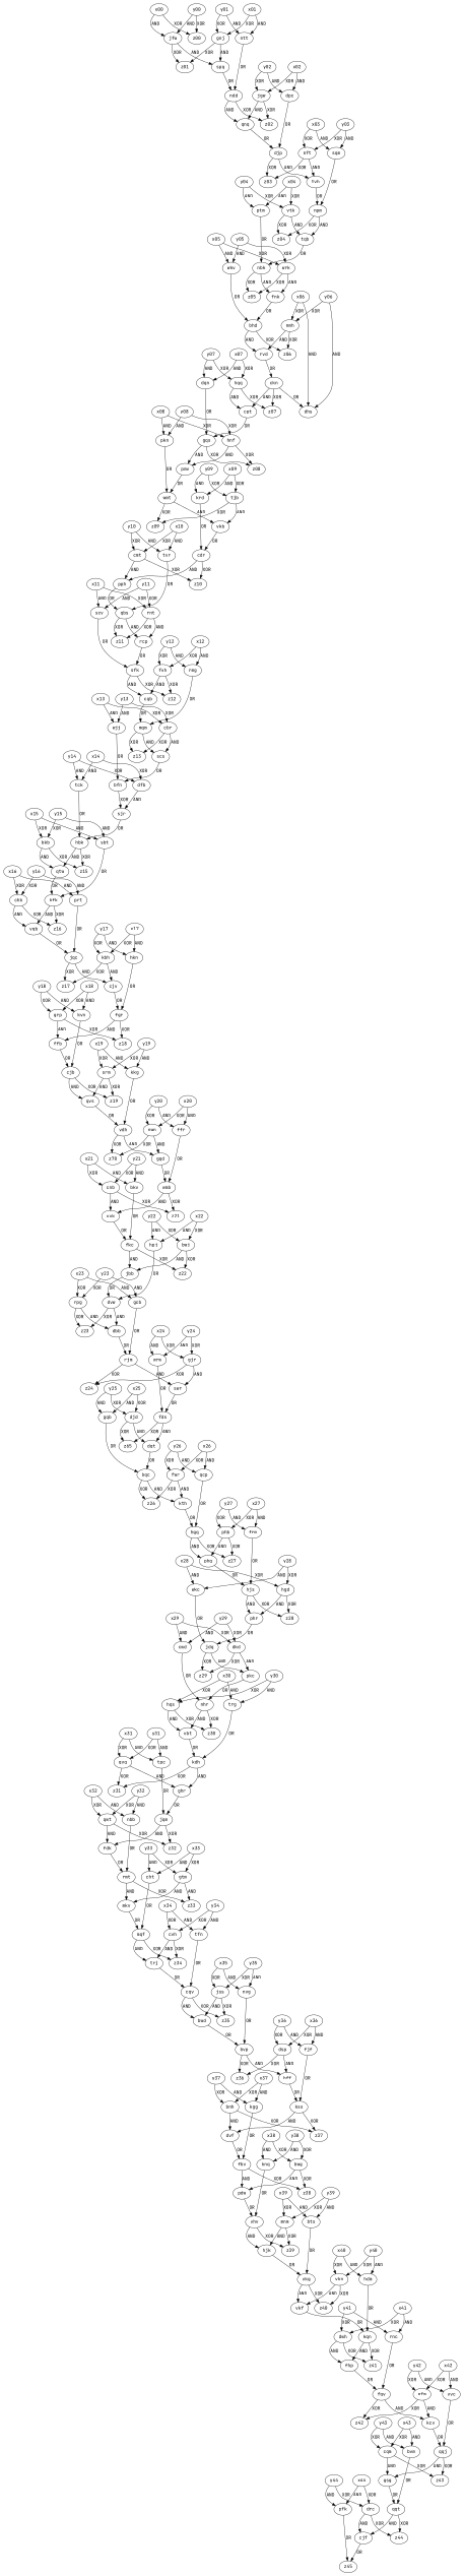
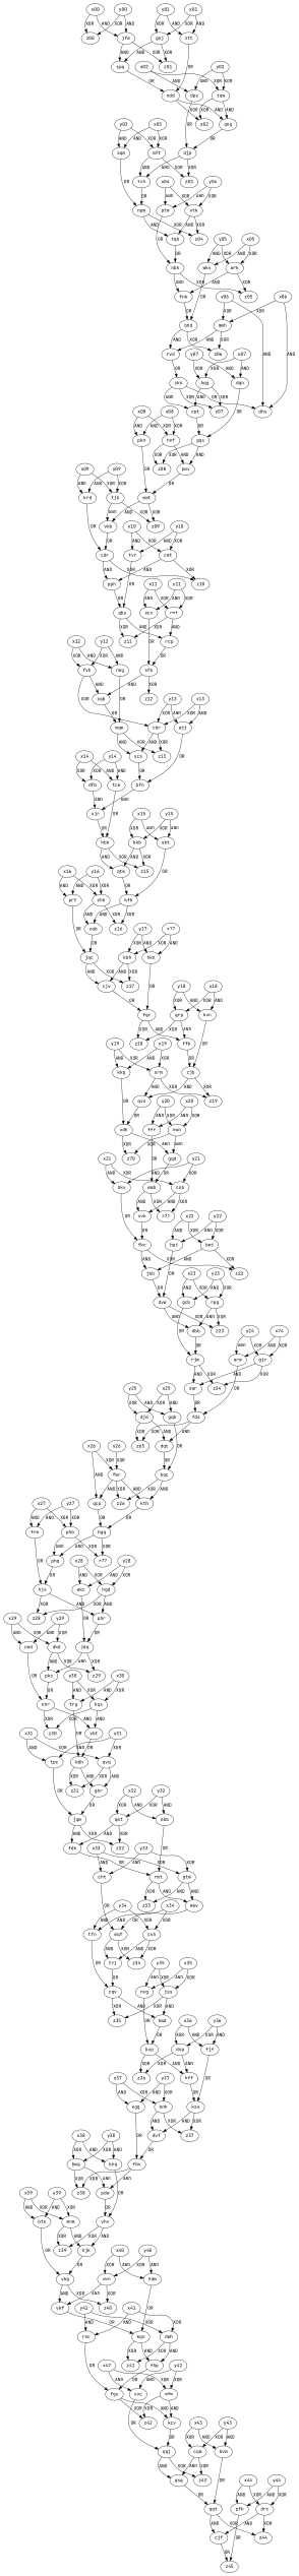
  digraph {
    fontname="JetBrains Mono"
    node [fontname="JetBrains Mono"]
    edge [fontname="JetBrains Mono"]
    x44
    drc
    pfk
    z44
    cjf
    z45
    y44
    phq
    hjs
    phr
    z28
    jdq
    frm
    vdh
    gqd
    n16 [label=z70]
    wmb
    vvk
    z21
    nwn
    y40
    vkn
    hdm
    vkf
    z40
    kqn
    x40
    x21
    cnb
    bkv
    fkc
    y21
    z22
    jbb
    dfb
    sjr
    hbk
    bfn
    bhd
    z06
    rvd
    ckn
    mmh
    dvw
    bwj
    gnj
    spq
    z01
    ndd
    qnq
    z02
    jfw
    dwh
    fhp
    z41
    fgv
    kcv
    z42
    x19
    kkg
    srm
    z19
    qvs
    y19
    qqt
    dbb
    z23
    y32
    qwt
    nbb
    fdk
    z32
    rmt
    x32
    y37
    kgg
    bnh
    fbv
    z37
    dvf
    z38
    pdw
    x37
    x07
    dqn
    hqq
    gqs
    z07
    cpt
    pmv
    z08
    y07
    dsp
    hff
    z36
    kss
    bvp
    wmt
    vkb
    z09
    cdr
    pkn
    hgq
    z27
    phb
    djp
    tvh
    z03
    npm
    dpc
    mkv
    z33
    jqm
    x18
    grp
    kvn
    ffb
    z18
    cjb
    y18
    cqv
    bwd
    z35
    jss
    x00
    z00
    y00
    ntt
    cqm
    z43
    gsg
    qqj
    x01
    y01
    y14
    tck
    x14
    nbk
    z05
    fnk
    wrk
    rjm
    z24
    swr
    rpg
    vvc
    bqc
    z26
    kth
    fwr
    x15
    bkb
    sbt
    z15
    qtw
    kfk
    y15
    fds
    gjr
    x22
    hpj
    y22
    x08
    hnf
    y08
    y27
    x27
    wrw
    dqt
    n170 [label=z65]
    gtm
    mqf
    trj
    z34
    kdh
    ghr
    z31
    qvq
    mfm
    y29
    cwd
    dkd
    nhr
    pkc
    z29
    vbt
    z30
    x29
    hjk
    vkg
    bts
    vtk
    tqb
    z04
    y39
    mnm
    z39
    x39
    y05
    wkv
    x05
    djd
    sqm
    z10
    pph
    qbs
    cmt
    x28
    hgd
    wkc
    y28
    x33
    cht
    y33
    vhv
    bwg
    hqs
    qcp
    wjj
    scs
    rcp
    z11
    gqb
    y35
    nvg
    x35
    krd
    cvh
    x36
    fjf
    y36
    y41
    rnc
    x41
    y38
    knq
    x38
    tpc
    dhs
    x31
    y31
    gcb
    y24
    x24
    x17
    kbh
    hkn
    cjv
    z17
    fgr
    y17
    x26
    y26
    y43
    bvm
    x43
    vgb
    z16
    y12
    fvh
    rmg
    z12
    cqb
    mqm
    x12
    y11
    scv
    rnt
    sfk
    x11
    trg
    mft
    jgw
    x06
    y06
    y13
    cbr
    z13
    x13
    x10
    tvr
    y10
    ffr
    y09
    tjb
    x09
    y16
    prt
    chk
    jqc
    x16
    x23
    y23
    y42
    x42
    x25
    y25
    y30
    x30
    x04
    ptm
    y04
    y02
    x02
    y34
    tfn
    x34
    x03
    y03
    y20
    x20
    x44 -> drc [label=XOR]
    x44 -> pfk [label=AND]
    drc -> z44 [label=XOR]
    drc -> cjf [label=AND]
    pfk -> z45 [label=OR]
    cjf -> z45 [label=OR]
    y44 -> drc [label=XOR]
    y44 -> pfk [label=AND]
    phq -> hjs [label=OR]
    hjs -> phr [label=AND]
    hjs -> z28 [label=XOR]
    phr -> jdq [label=OR]
    jdq -> pkc [label=AND]
    jdq -> z29 [label=XOR]
    frm -> hjs [label=OR]
    vdh -> gqd [label=AND]
    vdh -> n16 [label=XOR]
    gqd -> wmb [label=OR]
    wmb -> vvk [label=AND]
    wmb -> z21 [label=XOR]
    vvk -> fkc [label=OR]
    nwn -> gqd [label=AND]
    nwn -> n16 [label=XOR]
    y40 -> vkn [label=XOR]
    y40 -> hdm [label=AND]
    vkn -> vkf [label=AND]
    vkn -> z40 [label=XOR]
    hdm -> kqn [label=OR]
    vkf -> kqn [label=OR]
    kqn -> fhp [label=AND]
    kqn -> z41 [label=XOR]
    x40 -> vkn [label=XOR]
    x40 -> hdm [label=AND]
    x21 -> cnb [label=XOR]
    x21 -> bkv [label=AND]
    cnb -> vvk [label=AND]
    cnb -> z21 [label=XOR]
    bkv -> fkc [label=OR]
    fkc -> z22 [label=XOR]
    fkc -> jbb [label=AND]
    y21 -> cnb [label=XOR]
    y21 -> bkv [label=AND]
    jbb -> dvw [label=OR]
    dfb -> sjr [label=AND]
    sjr -> hbk [label=OR]
    hbk -> z15 [label=XOR]
    hbk -> qtw [label=AND]
-   bfn -> sjr [label=XOR]
+   bfn -> sjr [label=AND]
    bhd -> z06 [label=XOR]
    bhd -> rvd [label=AND]
    rvd -> ckn [label=OR]
    ckn -> z07 [label=XOR]
    ckn -> cpt [label=AND]
    ckn -> dhs [label=OR]
    mmh -> z06 [label=XOR]
    mmh -> rvd [label=AND]
    dvw -> dbb [label=AND]
    dvw -> z23 [label=XOR]
    bwj -> z22 [label=XOR]
    bwj -> jbb [label=AND]
    gnj -> spq [label=AND]
    gnj -> z01 [label=XOR]
    spq -> ndd [label=OR]
    ndd -> qnq [label=AND]
    ndd -> z02 [label=XOR]
    qnq -> djp [label=OR]
    jfw -> spq [label=AND]
    jfw -> z01 [label=XOR]
    dwh -> fhp [label=AND]
    dwh -> z41 [label=XOR]
    fhp -> fgv [label=OR]
    fgv -> kcv [label=AND]
    fgv -> z42 [label=XOR]
    kcv -> qqj [label=OR]
    x19 -> kkg [label=AND]
    x19 -> srm [label=XOR]
    kkg -> vdh [label=OR]
    srm -> z19 [label=XOR]
    srm -> qvs [label=AND]
    qvs -> vdh [label=OR]
    y19 -> kkg [label=AND]
    y19 -> srm [label=XOR]
    qqt -> z44 [label=XOR]
    qqt -> cjf [label=AND]
    dbb -> rjm [label=OR]
    y32 -> qwt [label=XOR]
    y32 -> nbb [label=AND]
    qwt -> fdk [label=AND]
    qwt -> z32 [label=XOR]
    nbb -> rmt [label=OR]
    fdk -> rmt [label=OR]
    rmt -> mkv [label=AND]
    rmt -> z33 [label=XOR]
    x32 -> qwt [label=XOR]
    x32 -> nbb [label=AND]
    y37 -> kgg [label=AND]
    y37 -> bnh [label=XOR]
    kgg -> fbv [label=OR]
    bnh -> z37 [label=XOR]
    bnh -> dvf [label=AND]
    fbv -> z38 [label=XOR]
    fbv -> pdw [label=AND]
    dvf -> fbv [label=OR]
    pdw -> vhv [label=OR]
    x37 -> kgg [label=AND]
    x37 -> bnh [label=XOR]
    x07 -> dqn [label=AND]
    x07 -> hqq [label=XOR]
    dqn -> gqs [label=OR]
    hqq -> z07 [label=XOR]
    hqq -> cpt [label=AND]
    gqs -> pmv [label=AND]
    gqs -> z08 [label=XOR]
    cpt -> gqs [label=OR]
    pmv -> wmt [label=OR]
    y07 -> dqn [label=AND]
    y07 -> hqq [label=XOR]
    dsp -> hff [label=AND]
    dsp -> z36 [label=XOR]
    hff -> kss [label=OR]
    kss -> z37 [label=XOR]
    kss -> dvf [label=AND]
    bvp -> hff [label=AND]
    bvp -> z36 [label=XOR]
    wmt -> vkb [label=AND]
    wmt -> z09 [label=XOR]
    vkb -> cdr [label=OR]
    cdr -> z10 [label=XOR]
    cdr -> pph [label=AND]
    pkn -> wmt [label=OR]
    hgq -> phq [label=AND]
    hgq -> z27 [label=XOR]
    phb -> phq [label=AND]
    phb -> z27 [label=XOR]
    djp -> tvh [label=AND]
    djp -> z03 [label=XOR]
    tvh -> npm [label=OR]
    npm -> tqb [label=AND]
    npm -> z04 [label=XOR]
    dpc -> djp [label=OR]
    mkv -> mqf [label=OR]
    jqm -> fdk [label=AND]
    jqm -> z32 [label=XOR]
    x18 -> grp [label=XOR]
    x18 -> kvn [label=AND]
    grp -> ffb [label=AND]
    grp -> z18 [label=XOR]
    kvn -> cjb [label=OR]
    ffb -> cjb [label=OR]
    cjb -> z19 [label=XOR]
    cjb -> qvs [label=AND]
    y18 -> grp [label=XOR]
    y18 -> kvn [label=AND]
    cqv -> bwd [label=AND]
    cqv -> z35 [label=XOR]
    bwd -> bvp [label=OR]
    jss -> bwd [label=AND]
    jss -> z35 [label=XOR]
    x00 -> jfw [label=AND]
    x00 -> z00 [label=XOR]
    y00 -> jfw [label=AND]
    y00 -> z00 [label=XOR]
    ntt -> ndd [label=OR]
    cqm -> z43 [label=XOR]
    cqm -> gsg [label=AND]
    gsg -> qqt [label=OR]
    qqj -> z43 [label=XOR]
    qqj -> gsg [label=AND]
    x01 -> gnj [label=XOR]
    x01 -> ntt [label=AND]
    y01 -> gnj [label=XOR]
    y01 -> ntt [label=AND]
    y14 -> dfb [label=XOR]
    y14 -> tck [label=AND]
    tck -> hbk [label=OR]
    x14 -> dfb [label=XOR]
    x14 -> tck [label=AND]
    nbk -> z05 [label=XOR]
    nbk -> fnk [label=AND]
    fnk -> bhd [label=OR]
    wrk -> z05 [label=XOR]
    wrk -> fnk [label=AND]
    rjm -> z24 [label=XOR]
    rjm -> swr [label=AND]
    swr -> fds [label=OR]
    rpg -> dbb [label=AND]
    rpg -> z23 [label=XOR]
    vvc -> qqj [label=OR]
    bqc -> z26 [label=XOR]
    bqc -> kth [label=AND]
    kth -> hgq [label=OR]
    fwr -> z26 [label=XOR]
    fwr -> kth [label=AND]
    x15 -> bkb [label=XOR]
    x15 -> sbt [label=AND]
    bkb -> z15 [label=XOR]
    bkb -> qtw [label=AND]
    sbt -> kfk [label=OR]
    qtw -> kfk [label=OR]
    kfk -> vgb [label=AND]
    kfk -> z16 [label=XOR]
    y15 -> bkb [label=XOR]
    y15 -> sbt [label=AND]
    fds -> dqt [label=AND]
    fds -> n170 [label=XOR]
    gjr -> z24 [label=XOR]
    gjr -> swr [label=AND]
    x22 -> bwj [label=XOR]
    x22 -> hpj [label=AND]
    hpj -> dvw [label=OR]
    y22 -> bwj [label=XOR]
    y22 -> hpj [label=AND]
    x08 -> pkn [label=AND]
    x08 -> hnf [label=XOR]
    hnf -> pmv [label=AND]
    hnf -> z08 [label=XOR]
    y08 -> pkn [label=AND]
    y08 -> hnf [label=XOR]
    y27 -> frm [label=AND]
    y27 -> phb [label=XOR]
    x27 -> frm [label=AND]
    x27 -> phb [label=XOR]
    wrw -> fds [label=OR]
    dqt -> bqc [label=OR]
    gtm -> mkv [label=AND]
    gtm -> z33 [label=AND]
    mqf -> trj [label=AND]
    mqf -> z34 [label=XOR]
    trj -> cqv [label=OR]
    kdh -> ghr [label=AND]
    kdh -> z31 [label=XOR]
    ghr -> jqm [label=OR]
    qvq -> ghr [label=AND]
    qvq -> z31 [label=XOR]
    mfm -> kcv [label=AND]
    mfm -> z42 [label=XOR]
    y29 -> cwd [label=AND]
    y29 -> dkd [label=XOR]
    cwd -> nhr [label=OR]
    dkd -> pkc [label=AND]
    dkd -> z29 [label=XOR]
    nhr -> vbt [label=AND]
    nhr -> z30 [label=XOR]
    pkc -> nhr [label=OR]
    vbt -> kdh [label=OR]
    x29 -> cwd [label=AND]
    x29 -> dkd [label=XOR]
    hjk -> vkg [label=OR]
    vkg -> vkf [label=AND]
    vkg -> z40 [label=XOR]
    bts -> vkg [label=OR]
    vtk -> tqb [label=AND]
    vtk -> z04 [label=XOR]
    tqb -> nbk [label=OR]
    y39 -> bts [label=AND]
    y39 -> mnm [label=XOR]
    mnm -> hjk [label=AND]
    mnm -> z39 [label=XOR]
    x39 -> bts [label=AND]
    x39 -> mnm [label=XOR]
    y05 -> wrk [label=XOR]
    y05 -> wkv [label=AND]
    wkv -> bhd [label=OR]
    x05 -> wrk [label=XOR]
    x05 -> wkv [label=AND]
    djd -> dqt [label=AND]
    djd -> n170 [label=XOR]
    sqm -> npm [label=OR]
    pph -> qbs [label=OR]
    qbs -> rcp [label=AND]
    qbs -> z11 [label=XOR]
    cmt -> z10 [label=XOR]
    cmt -> pph [label=AND]
    x28 -> hgd [label=XOR]
    x28 -> wkc [label=AND]
    hgd -> phr [label=AND]
    hgd -> z28 [label=XOR]
    wkc -> jdq [label=OR]
    y28 -> hgd [label=XOR]
    y28 -> wkc [label=AND]
    x33 -> gtm [label=XOR]
    x33 -> cht [label=AND]
    cht -> mqf [label=OR]
    y33 -> gtm [label=XOR]
    y33 -> cht [label=AND]
    vhv -> hjk [label=AND]
    vhv -> z39 [label=XOR]
    bwg -> z38 [label=XOR]
    bwg -> pdw [label=AND]
    hqs -> vbt [label=AND]
    hqs -> z30 [label=XOR]
    qcp -> hgq [label=OR]
    wjj -> bfn [label=OR]
    scs -> bfn [label=OR]
    rcp -> sfk [label=OR]
    gqb -> bqc [label=OR]
    y35 -> jss [label=XOR]
    y35 -> nvg [label=AND]
    nvg -> bvp [label=OR]
    x35 -> jss [label=XOR]
    x35 -> nvg [label=AND]
    krd -> cdr [label=OR]
    cvh -> trj [label=AND]
    cvh -> z34 [label=XOR]
    x36 -> dsp [label=XOR]
    x36 -> fjf [label=AND]
    fjf -> kss [label=OR]
    y36 -> dsp [label=XOR]
    y36 -> fjf [label=AND]
    y41 -> dwh [label=XOR]
    y41 -> rnc [label=AND]
    rnc -> fgv [label=OR]
    x41 -> dwh [label=XOR]
    x41 -> rnc [label=AND]
    y38 -> bwg [label=XOR]
    y38 -> knq [label=AND]
    knq -> vhv [label=OR]
    x38 -> bwg [label=XOR]
    x38 -> knq [label=AND]
    tpc -> jqm [label=OR]
    x31 -> qvq [label=XOR]
    x31 -> tpc [label=AND]
    y31 -> qvq [label=XOR]
    y31 -> tpc [label=AND]
    gcb -> rjm [label=OR]
    y24 -> gjr [label=XOR]
    y24 -> wrw [label=AND]
    x24 -> gjr [label=XOR]
    x24 -> wrw [label=AND]
    x17 -> kbh [label=XOR]
    x17 -> hkn [label=AND]
    kbh -> cjv [label=AND]
    kbh -> z17 [label=XOR]
    hkn -> fgr [label=OR]
    cjv -> fgr [label=OR]
    fgr -> ffb [label=AND]
    fgr -> z18 [label=XOR]
    y17 -> kbh [label=XOR]
    y17 -> hkn [label=AND]
    x26 -> fwr [label=XOR]
    x26 -> qcp [label=AND]
    y26 -> fwr [label=XOR]
-   y26 -> qcp [label=AND]
+   fwr -> qcp [label=AND]
    y43 -> cqm [label=XOR]
    y43 -> bvm [label=AND]
    bvm -> qqt [label=OR]
    x43 -> cqm [label=XOR]
    x43 -> bvm [label=AND]
    vgb -> jqc [label=OR]
    y12 -> fvh [label=XOR]
    y12 -> rmg [label=AND]
-   fvh -> z12 [label=XOR]
+   fvh -> cbr [label=XOR]
    fvh -> cqb [label=AND]
    rmg -> mqm [label=OR]
    cqb -> mqm [label=OR]
    mqm -> scs [label=AND]
    mqm -> z13 [label=XOR]
    x12 -> fvh [label=XOR]
    x12 -> rmg [label=AND]
    y11 -> scv [label=AND]
    y11 -> rnt [label=XOR]
    scv -> sfk [label=OR]
    rnt -> rcp [label=AND]
    rnt -> z11 [label=XOR]
    sfk -> z12 [label=XOR]
    sfk -> cqb [label=AND]
    x11 -> scv [label=AND]
    x11 -> rnt [label=XOR]
    trg -> kdh [label=OR]
    mft -> tvh [label=AND]
    mft -> z03 [label=XOR]
    jgw -> qnq [label=AND]
    jgw -> z02 [label=XOR]
    x06 -> mmh [label=XOR]
    x06 -> dhs [label=AND]
    y06 -> mmh [label=XOR]
    y06 -> dhs [label=AND]
    y13 -> wjj [label=AND]
    y13 -> cbr [label=XOR]
    cbr -> scs [label=AND]
    cbr -> z13 [label=XOR]
    x13 -> wjj [label=AND]
    x13 -> cbr [label=XOR]
    x10 -> cmt [label=XOR]
    x10 -> tvr [label=AND]
    tvr -> qbs [label=OR]
    y10 -> cmt [label=XOR]
    y10 -> tvr [label=AND]
    ffr -> wmb [label=OR]
    y09 -> krd [label=AND]
    y09 -> tjb [label=XOR]
    tjb -> vkb [label=AND]
    tjb -> z09 [label=XOR]
    x09 -> krd [label=AND]
    x09 -> tjb [label=XOR]
    y16 -> prt [label=AND]
    y16 -> chk [label=XOR]
    prt -> jqc [label=OR]
    chk -> vgb [label=AND]
    chk -> z16 [label=XOR]
    jqc -> cjv [label=AND]
    jqc -> z17 [label=XOR]
    x16 -> prt [label=AND]
    x16 -> chk [label=XOR]
    x23 -> rpg [label=XOR]
    x23 -> gcb [label=AND]
    y23 -> rpg [label=XOR]
    y23 -> gcb [label=AND]
    y42 -> vvc [label=AND]
    y42 -> mfm [label=XOR]
    x42 -> vvc [label=AND]
    x42 -> mfm [label=XOR]
    x25 -> djd [label=XOR]
    x25 -> gqb [label=AND]
    y25 -> djd [label=XOR]
    y25 -> gqb [label=AND]
    y30 -> hqs [label=XOR]
    y30 -> trg [label=AND]
    x30 -> hqs [label=XOR]
    x30 -> trg [label=AND]
    x04 -> vtk [label=XOR]
    x04 -> ptm [label=AND]
    ptm -> nbk [label=OR]
    y04 -> vtk [label=XOR]
    y04 -> ptm [label=AND]
    y02 -> dpc [label=AND]
    y02 -> jgw [label=XOR]
    x02 -> dpc [label=AND]
    x02 -> jgw [label=XOR]
    y34 -> cvh [label=XOR]
    y34 -> tfn [label=AND]
    tfn -> cqv [label=OR]
    x34 -> cvh [label=XOR]
    x34 -> tfn [label=AND]
    x03 -> sqm [label=AND]
    x03 -> mft [label=XOR]
    y03 -> sqm [label=AND]
    y03 -> mft [label=XOR]
    y20 -> nwn [label=XOR]
    y20 -> ffr [label=AND]
    x20 -> nwn [label=XOR]
    x20 -> ffr [label=AND]
  }
